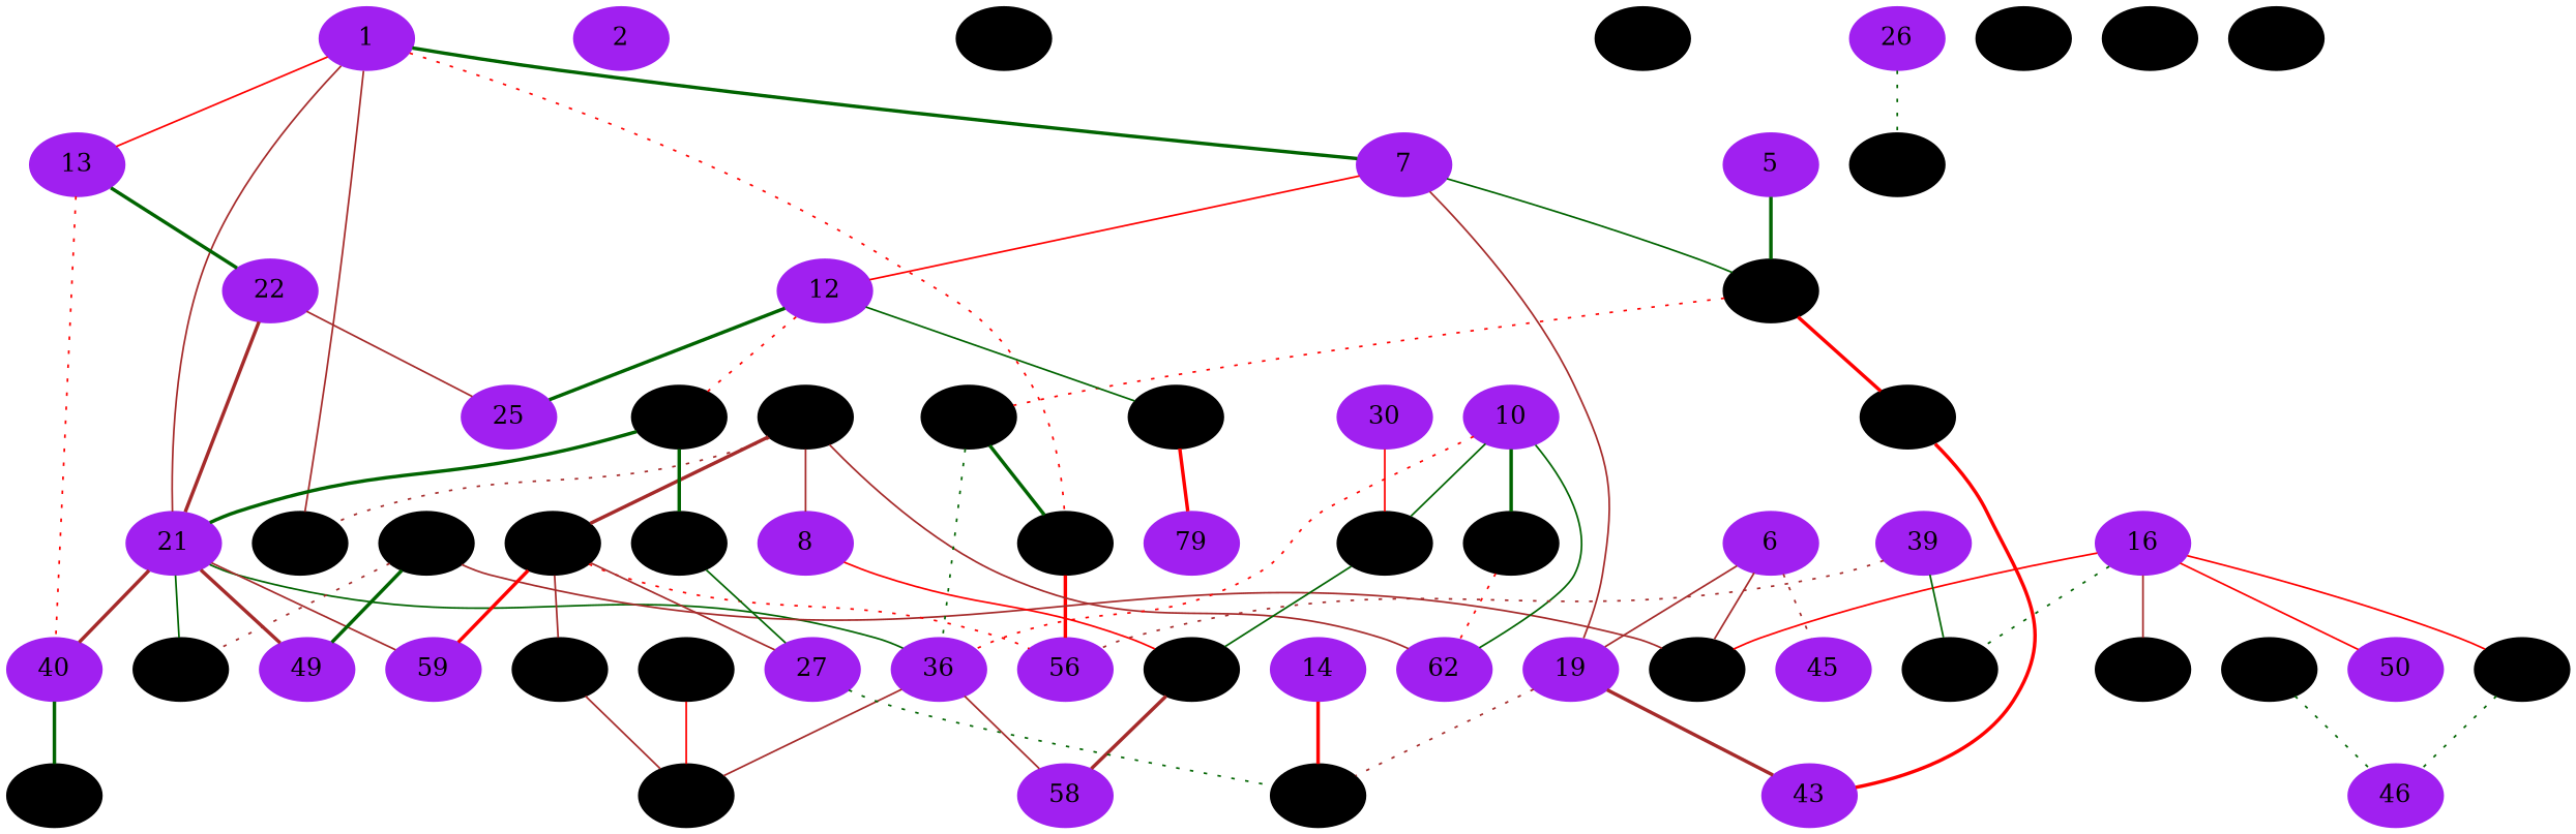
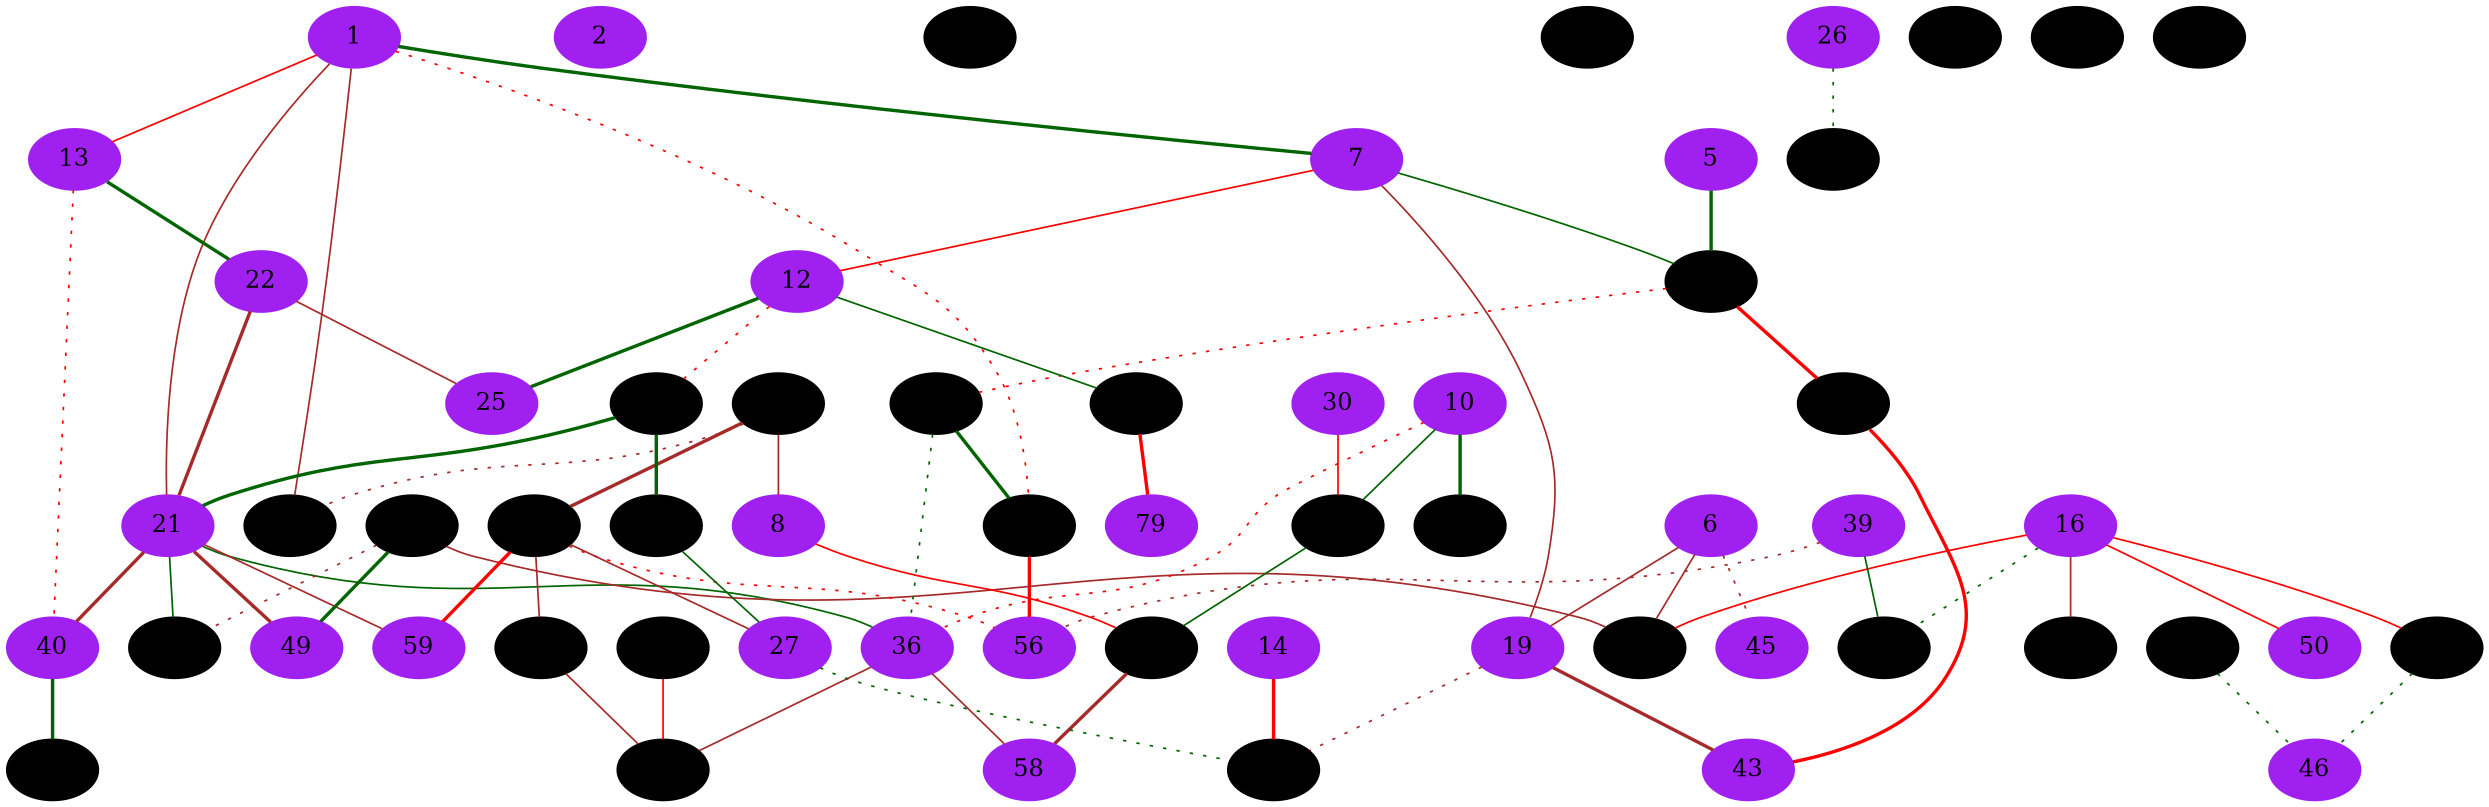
  graph {
    node [color=purple style=filled]
    edge [color=brown style=solid]
    1
    7
    13
    18 [color=black]
    21
    54 [color=black]
    9 [color=black]
    19
    12
    22
    40
    49
    60 [color=black]
    36
    59
    56
    2
    3 [color=black]
    33 [color=black]
    4 [color=black]
    8
    23 [color=black]
-   62
    53 [color=black]
    27
    47 [color=black]
    5
    31 [color=black]
    32 [color=black]
    6
    45
    57 [color=black]
    43
    17 [color=black]
    20 [color=black]
    25
    58
    10
    34 [color=black]
    42 [color=black]
    55 [color=black]
    11 [color=black]
    n43 [label=79]
    24 [color=black]
    52 [color=black]
    14
    15 [color=black]
    16
    41 [color=black]
    44 [color=black]
    50
    51 [color=black]
    46
    28 [color=black]
    26
    30
    35 [color=black]
    37 [color=black]
    38 [color=black]
    39
    48 [color=black]
    61 [color=black]
    1 -- 7 [color=darkgreen style=bold]
    1 -- 13 [color=red]
    1 -- 18
    1 -- 21
    1 -- 54 [color=red style=dotted]
    7 -- 9 [color=darkgreen]
    7 -- 19
    7 -- 12 [color=red]
    13 -- 22 [color=darkgreen style=bold]
    13 -- 40 [color=red style=dotted]
    21 -- 40 [style=bold]
    21 -- 49 [style=bold]
    21 -- 60 [color=darkgreen]
    21 -- 36 [color=darkgreen]
    21 -- 59
    54 -- 56 [color=red style=bold]
    9 -- 31 [color=red style=bold]
    9 -- 32 [color=red style=dotted]
    19 -- 57 [style=dotted]
    19 -- 43 [style=bold]
    12 -- 17 [color=darkgreen]
    12 -- 20 [color=red style=dotted]
    12 -- 25 [color=darkgreen style=bold]
    22 -- 21 [style=bold]
    22 -- 25
    40 -- 52 [color=darkgreen style=bold]
    36 -- 58
    36 -- 55
    3 -- 49 [color=darkgreen style=bold]
    3 -- 60 [style=dotted]
    3 -- 33
    4 -- 18 [style=dotted]
    4 -- 8
    4 -- 23 [style=bold]
-   4 -- 62
    8 -- 53 [color=red]
    23 -- 59 [color=red style=bold]
    23 -- 56 [color=red style=dotted]
    23 -- 27
    23 -- 47
    53 -- 58 [style=bold]
    27 -- 57 [color=darkgreen style=dotted]
    47 -- 55
    5 -- 9 [color=darkgreen style=bold]
    31 -- 43 [color=red style=bold]
    32 -- 54 [color=darkgreen style=bold]
    32 -- 36 [color=darkgreen style=dotted]
    6 -- 19
    6 -- 33
    6 -- 45 [style=dotted]
    17 -- n43 [color=red style=bold]
    20 -- 21 [color=darkgreen style=bold]
    20 -- 24 [color=darkgreen style=bold]
    10 -- 36 [color=red style=dotted]
-   10 -- 62 [color=darkgreen]
    10 -- 34 [color=darkgreen style=bold]
    10 -- 42 [color=darkgreen]
-   34 -- 62 [color=red style=dotted]
    42 -- 53 [color=darkgreen]
    24 -- 27 [color=darkgreen]
    14 -- 57 [color=red style=bold]
    16 -- 33 [color=red]
    16 -- 41 [color=darkgreen style=dotted]
    16 -- 44 [color=red]
    16 -- 50 [color=red]
    16 -- 51
    44 -- 46 [color=darkgreen style=dotted]
    26 -- 28 [color=darkgreen style=dotted]
    30 -- 42 [color=red]
    35 -- 46 [color=darkgreen style=dotted]
    37 -- 55 [color=red]
    39 -- 56 [style=dotted]
    39 -- 41 [color=darkgreen]
  }
